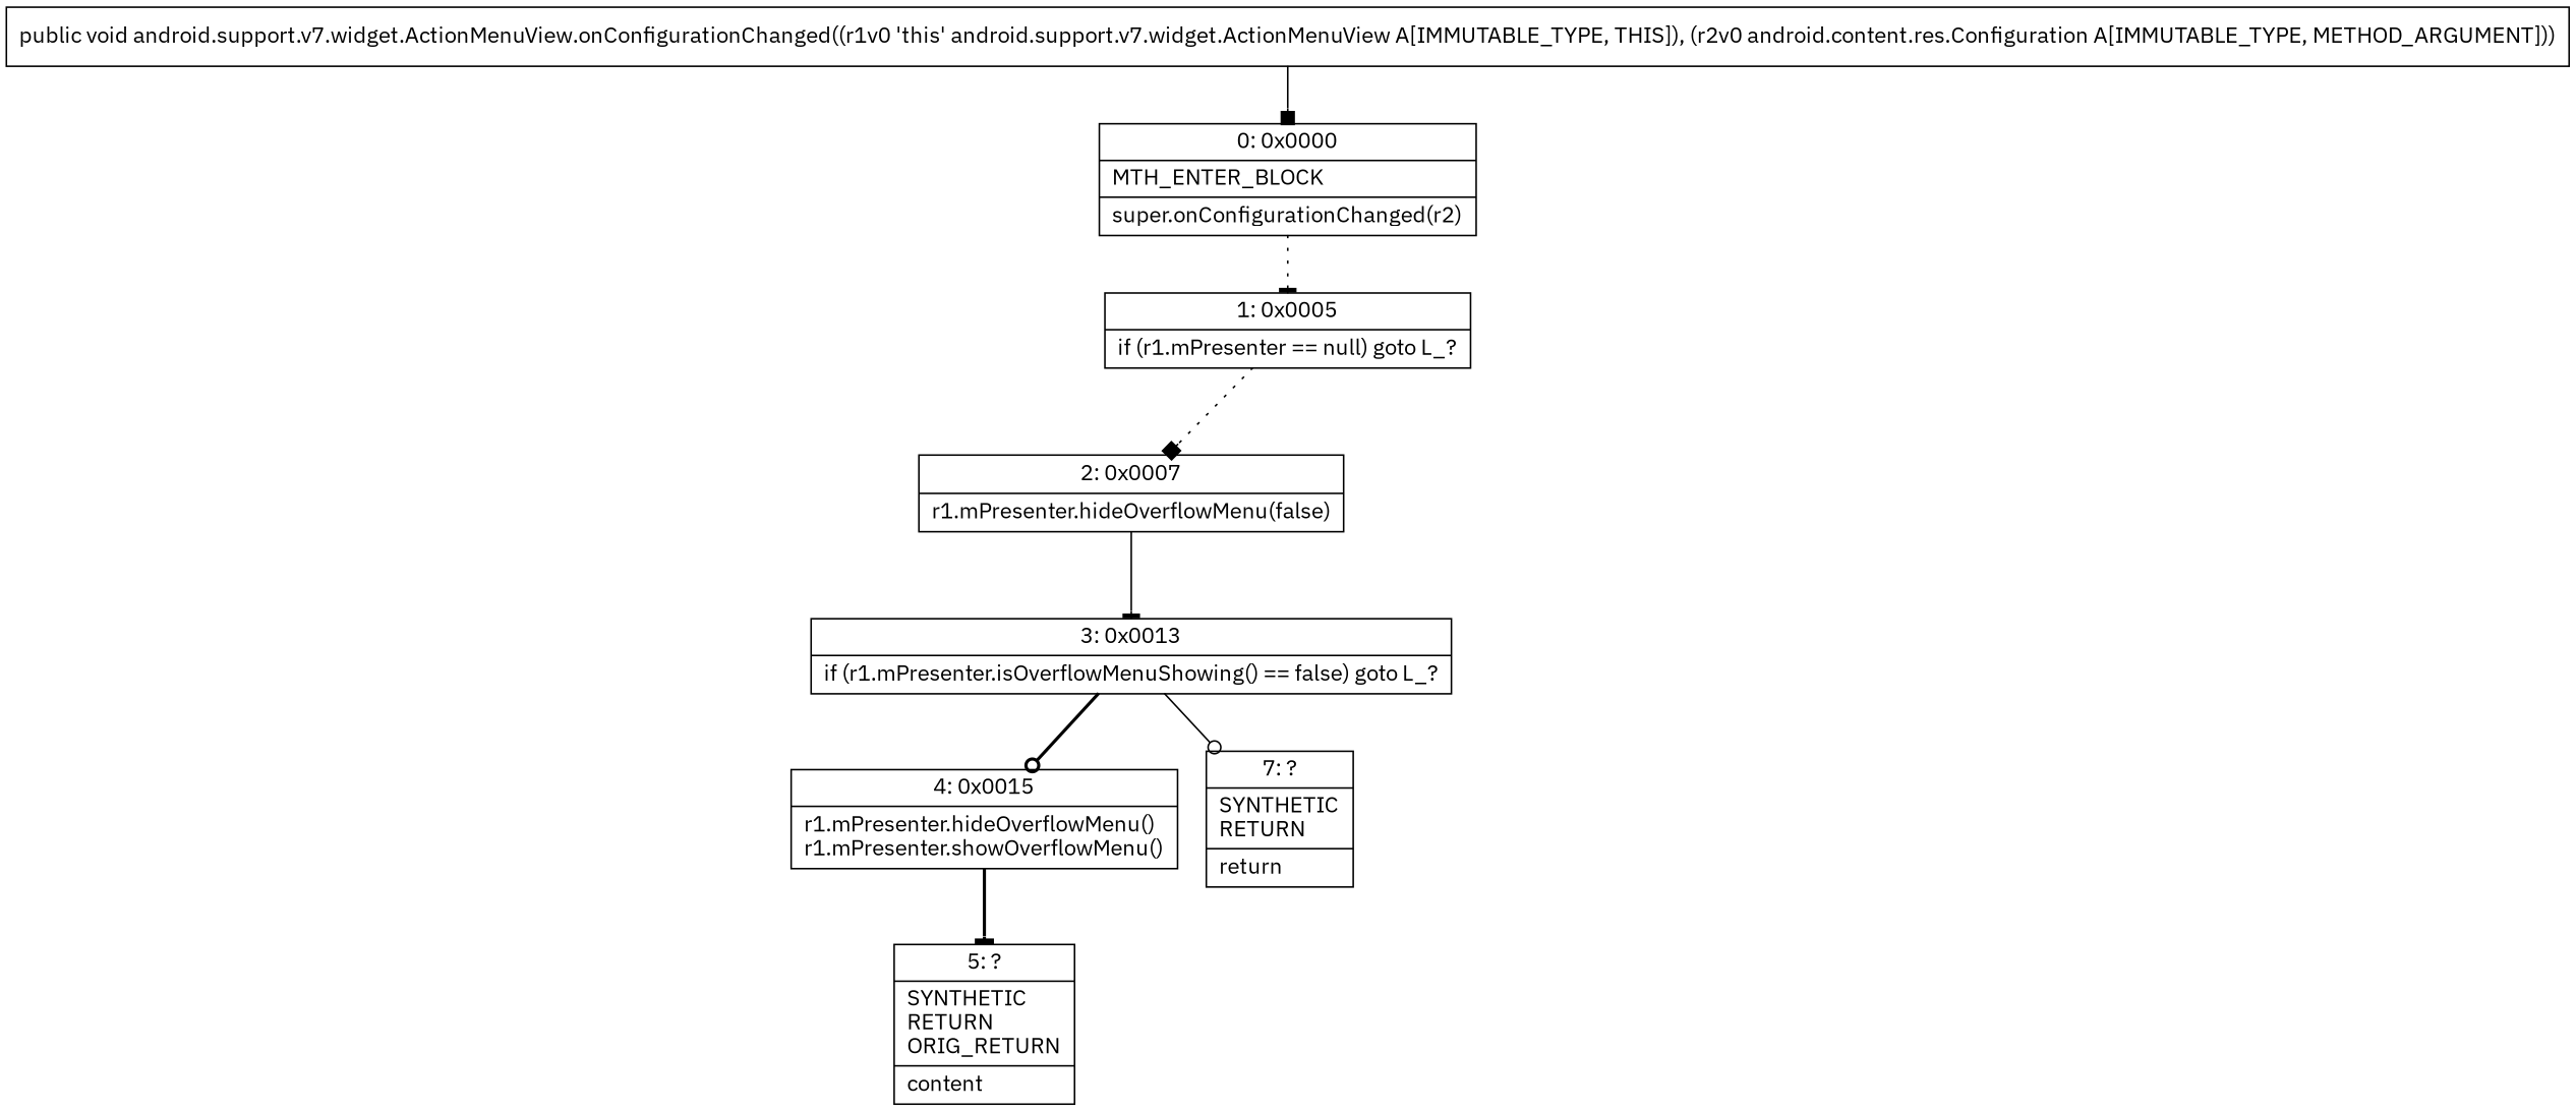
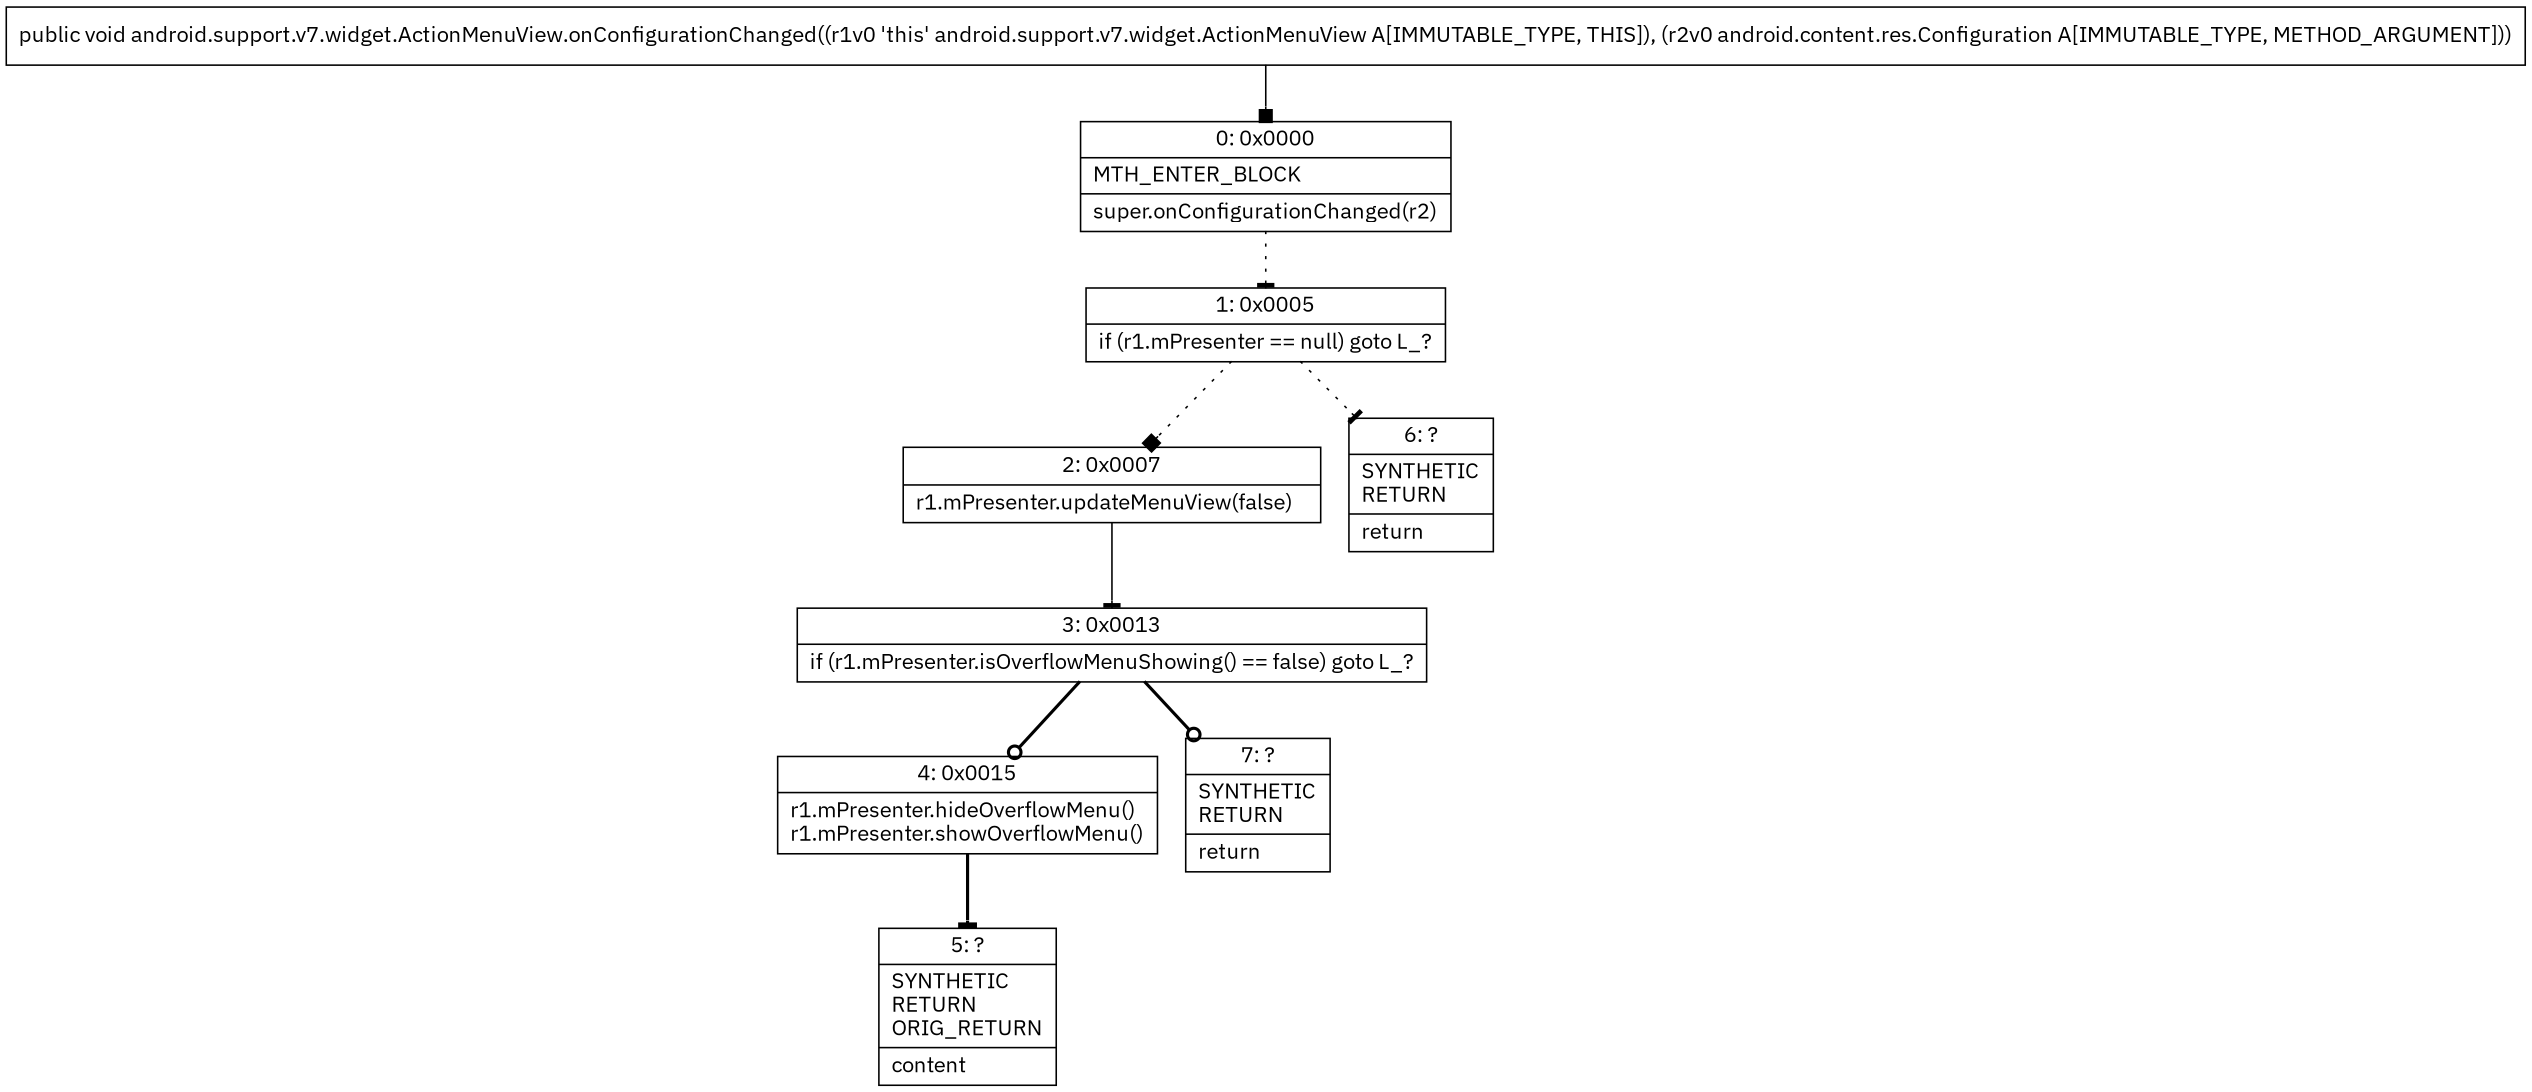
  digraph {
    fontname="IBM Plex Sans"
    node [fontname="IBM Plex Sans" shape=record]
    edge [arrowhead=tee fontname="IBM Plex Sans" style=dotted]
    n1 [label="{0\:\ 0x0000|MTH_ENTER_BLOCK\l|super.onConfigurationChanged(r2)\l}"]
    n2 [label="{1\:\ 0x0005|if (r1.mPresenter == null) goto L_?\l}"]
-   n3 [label="{2\:\ 0x0007|r1.mPresenter.hideOverflowMenu(false)\l}"]
+   n3 [label="{2\:\ 0x0007|r1.mPresenter.updateMenuView(false)\l}"]
+   n4 [label="{6\:\ ?|SYNTHETIC\lRETURN\l|return\l}"]
    n5 [label="{3\:\ 0x0013|if (r1.mPresenter.isOverflowMenuShowing() == false) goto L_?\l}"]
    n6 [label="{4\:\ 0x0015|r1.mPresenter.hideOverflowMenu()\lr1.mPresenter.showOverflowMenu()\l}"]
    n7 [label="{7\:\ ?|SYNTHETIC\lRETURN\l|return\l}"]
    n8 [label="{5\:\ ?|SYNTHETIC\lRETURN\lORIG_RETURN\l|content\l}"]
    n9 [label="{public void android.support.v7.widget.ActionMenuView.onConfigurationChanged((r1v0 'this' android.support.v7.widget.ActionMenuView A[IMMUTABLE_TYPE, THIS]), (r2v0 android.content.res.Configuration A[IMMUTABLE_TYPE, METHOD_ARGUMENT])) }"]
    n1 -> n2
    n2 -> n3 [arrowhead=box]
+   n2 -> n4
    n3 -> n5 [style=solid]
    n5 -> n6 [arrowhead=odot style=bold]
-   n5 -> n7 [arrowhead=odot style=solid]
+   n5 -> n7 [arrowhead=odot style=bold]
    n6 -> n8 [style=bold]
    n9 -> n1 [arrowhead=box style=solid]
  }
